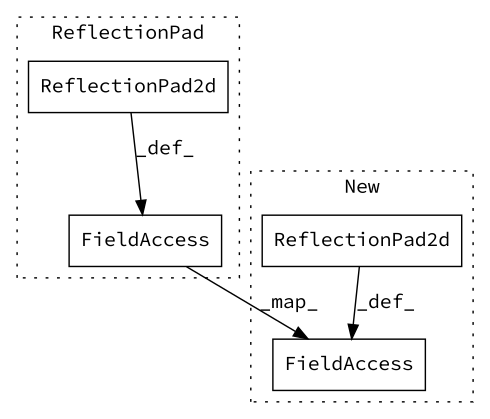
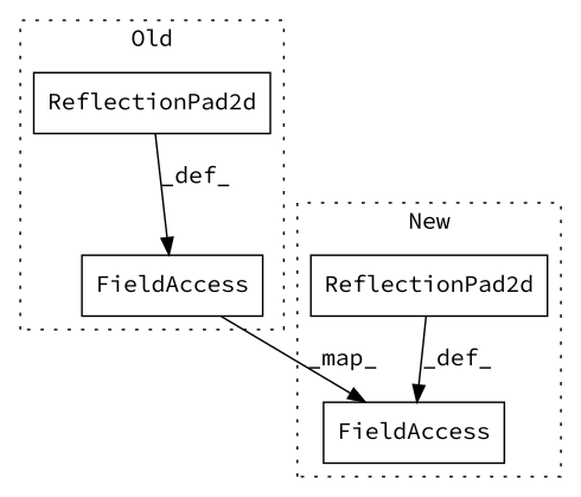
  digraph {
    fontname="Source Code Pro"
    node [a=32 l="16,1" shape=box fontname="Source Code Pro"]
    edge [fontname="Source Code Pro"]
    n1 [label=ReflectionPad2d s="1749,1778"]
    n2 [a=22 l=19 label=FieldAccess s=1729]
    n3 [label=ReflectionPad2d s="2066,2094"]
    n4 [a=22 l=19 label=FieldAccess s=2046]
    subgraph cluster_1 {
-     label=ReflectionPad
+     label=Old
      style=dotted
      n1
      n2
    }
    subgraph cluster_2 {
      label=New
      style=dotted
      n3
      n4
    }
    n1 -> n2 [label=_def_]
    n2 -> n4 [label=_map_]
    n3 -> n4 [label=_def_]
  }
